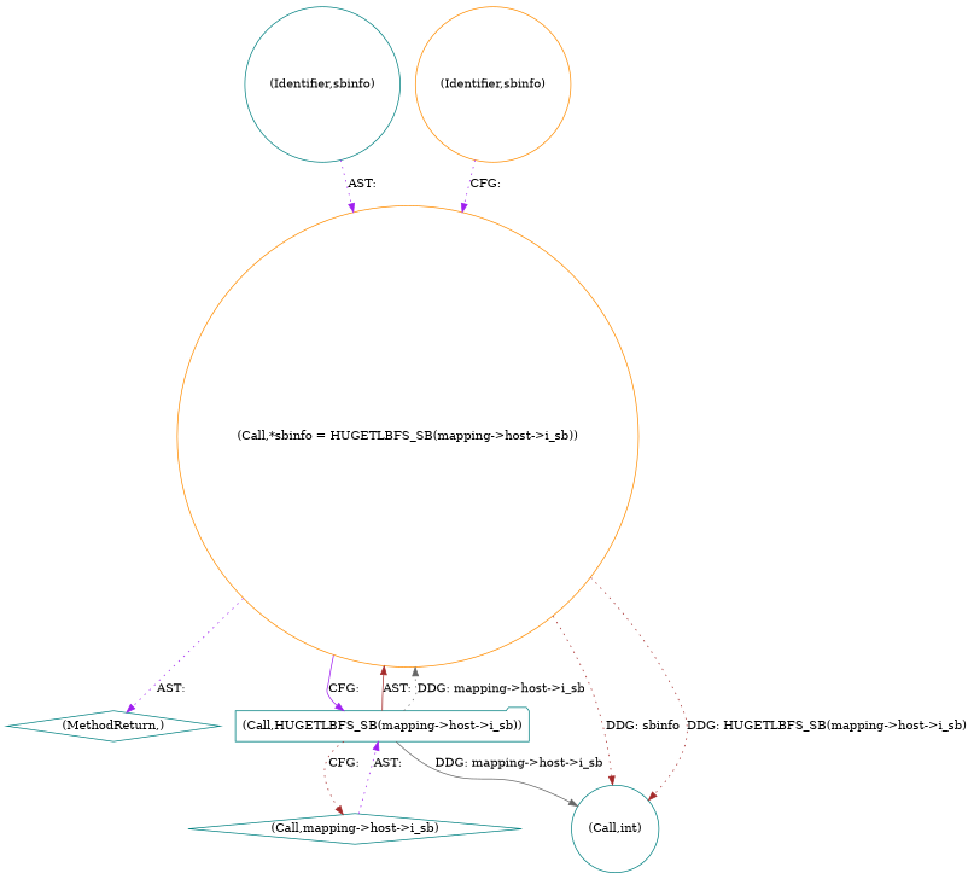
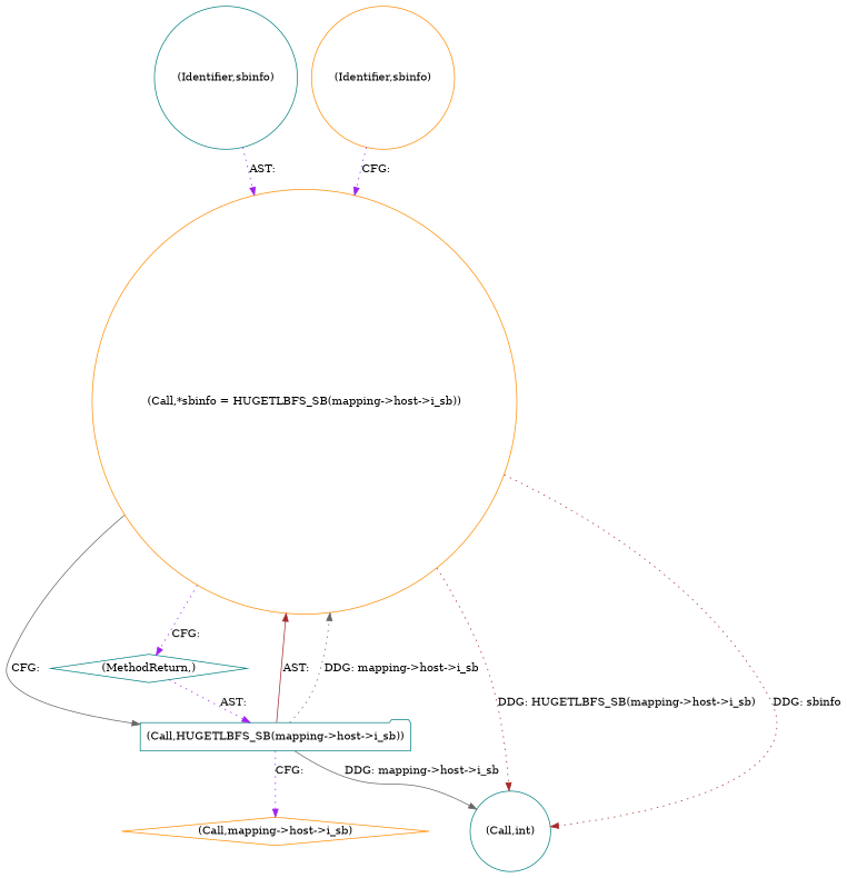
  digraph {
    node [color=teal shape=circle]
    edge [color=purple style=dotted]
    n1 [color=darkorange label="(Call,*sbinfo = HUGETLBFS_SB(mapping->host->i_sb))"]
    n2 [label="(Call,HUGETLBFS_SB(mapping->host->i_sb))" shape=folder]
    n3 [label="(MethodReturn,)" shape=diamond]
    n4 [label="(Call,int)"]
-   n5 [label="(Call,mapping->host->i_sb)" shape=diamond]
+   n5 [color=darkorange label="(Call,mapping->host->i_sb)" shape=diamond]
    n6 [label="(Identifier,sbinfo)"]
    n7 [color=darkorange label="(Identifier,sbinfo)"]
-   n1 -> n2 [label="CFG: " style=solid]
-   n1 -> n3 [label="AST: "]
+   n1 -> n2 [color=gray40 label="CFG: " style=solid]
+   n1 -> n3 [label="CFG: "]
    n1 -> n4 [color=brown label="DDG: sbinfo"]
    n1 -> n4 [color=brown label="DDG: HUGETLBFS_SB(mapping->host->i_sb)"]
    n2 -> n1 [color=brown label="AST: " style=solid]
    n2 -> n1 [color=gray40 label="DDG: mapping->host->i_sb"]
    n2 -> n4 [color=gray40 label="DDG: mapping->host->i_sb" style=solid]
-   n2 -> n5 [color=brown label="CFG: "]
-   n5 -> n2 [label="AST: "]
+   n2 -> n5 [label="CFG: "]
+   n3 -> n2 [label="AST: "]
    n6 -> n1 [label="AST: "]
    n7 -> n1 [label="CFG: "]
  }
